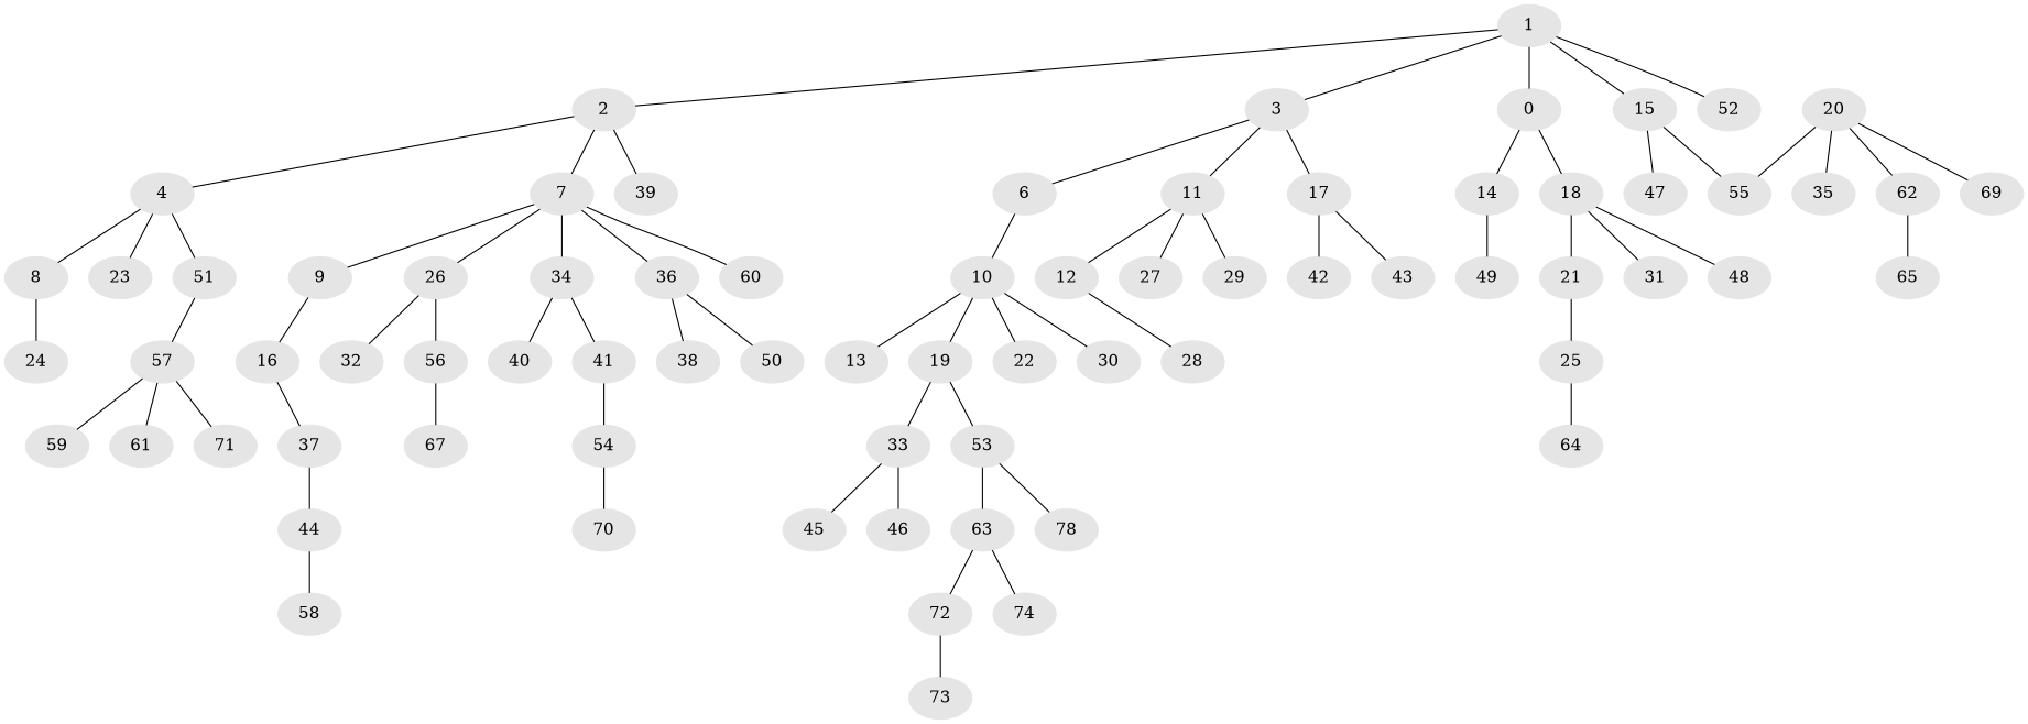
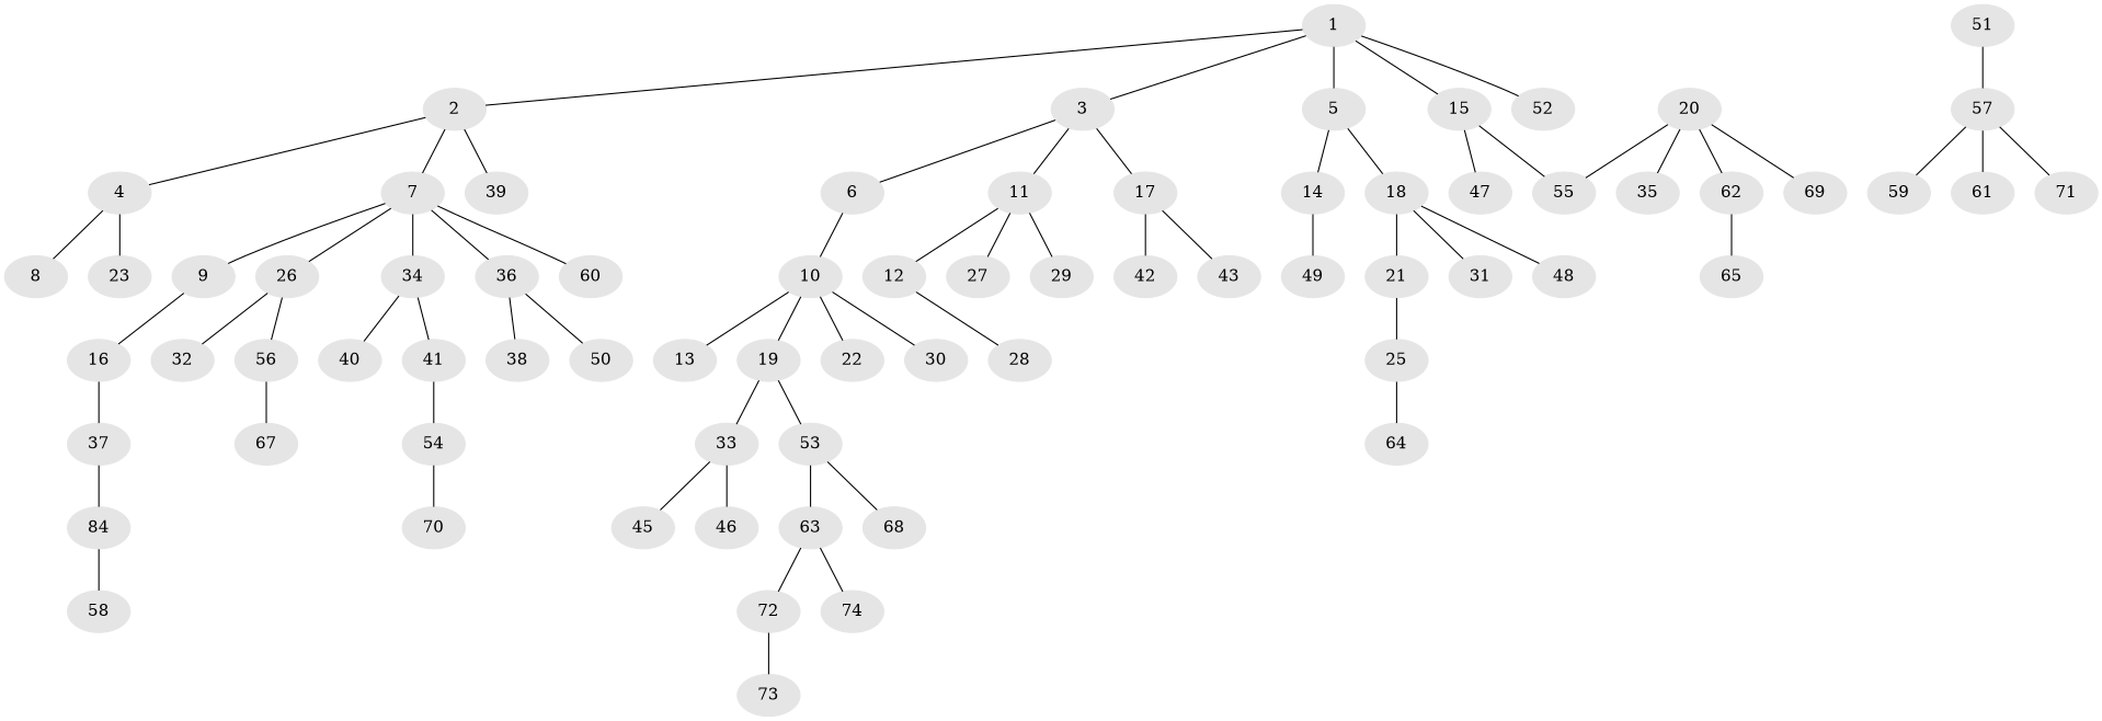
  graph {
    node [color=gray90 style=filled]
    1
    2
    3
-   5 [label=0]
+   5
    15
    52
    4
    7
    39
    6
    11
    17
    14
    18
    47
    55
    8
    23
    51
    9
    26
    34
    36
    60
    10
    12
    27
    29
    42
    43
-   24
    57
    49
    21
    31
    48
    13
    19
    22
    30
    16
    32
    56
    40
    41
    38
    50
    37
    33
    53
    28
    20
    35
    62
    69
-   44
+   44 [label=84]
    25
    45
    46
    63
-   68 [label=78]
+   68
    65
    64
    67
    54
    58
    70
    59
    61
    71
    72
    74
    73
    1 -- 2
    1 -- 3
    1 -- 5
    1 -- 15
    1 -- 52
    2 -- 4
    2 -- 7
    2 -- 39
    3 -- 6
    3 -- 11
    3 -- 17
    5 -- 14
    5 -- 18
    15 -- 47
    15 -- 55
    4 -- 8
    4 -- 23
-   4 -- 51
    7 -- 9
    7 -- 26
    7 -- 34
    7 -- 36
    7 -- 60
    6 -- 10
    11 -- 12
    11 -- 27
    11 -- 29
    17 -- 42
    17 -- 43
    14 -- 49
    18 -- 21
    18 -- 31
    18 -- 48
-   8 -- 24
    51 -- 57
    9 -- 16
    26 -- 32
    26 -- 56
    34 -- 40
    34 -- 41
    36 -- 38
    36 -- 50
    10 -- 13
    10 -- 19
    10 -- 22
    10 -- 30
    12 -- 28
    57 -- 59
    57 -- 61
    57 -- 71
    21 -- 25
    19 -- 33
    19 -- 53
    16 -- 37
    56 -- 67
    41 -- 54
    37 -- 44
    33 -- 45
    33 -- 46
    53 -- 63
    53 -- 68
    20 -- 55
    20 -- 35
    20 -- 62
    20 -- 69
    62 -- 65
    44 -- 58
    25 -- 64
    63 -- 72
    63 -- 74
    54 -- 70
    72 -- 73
  }
